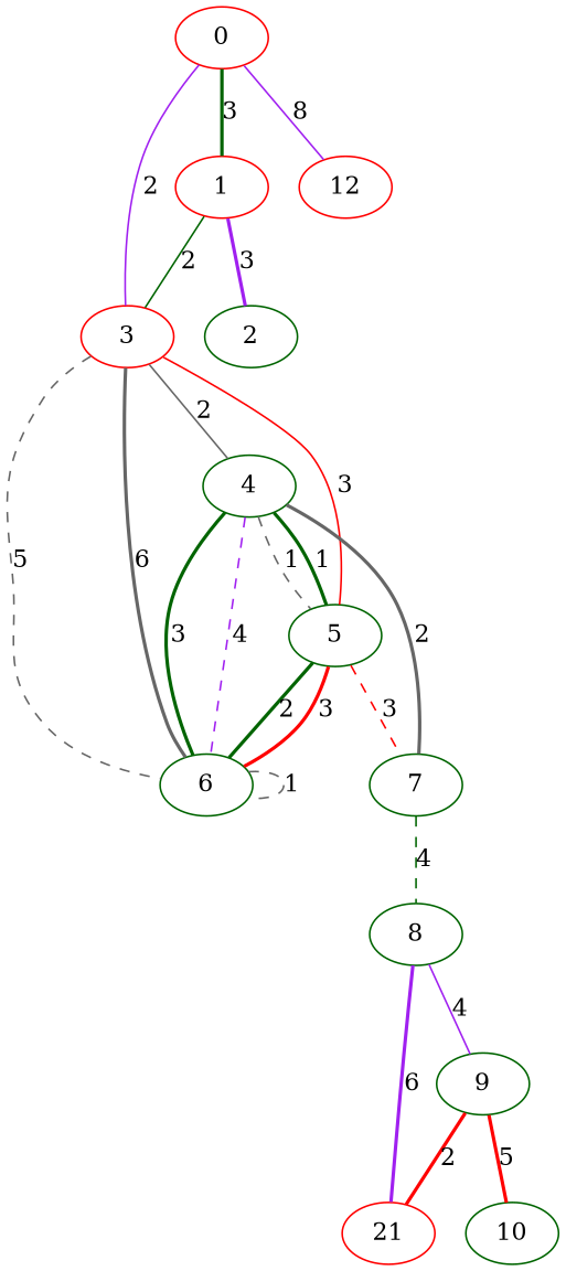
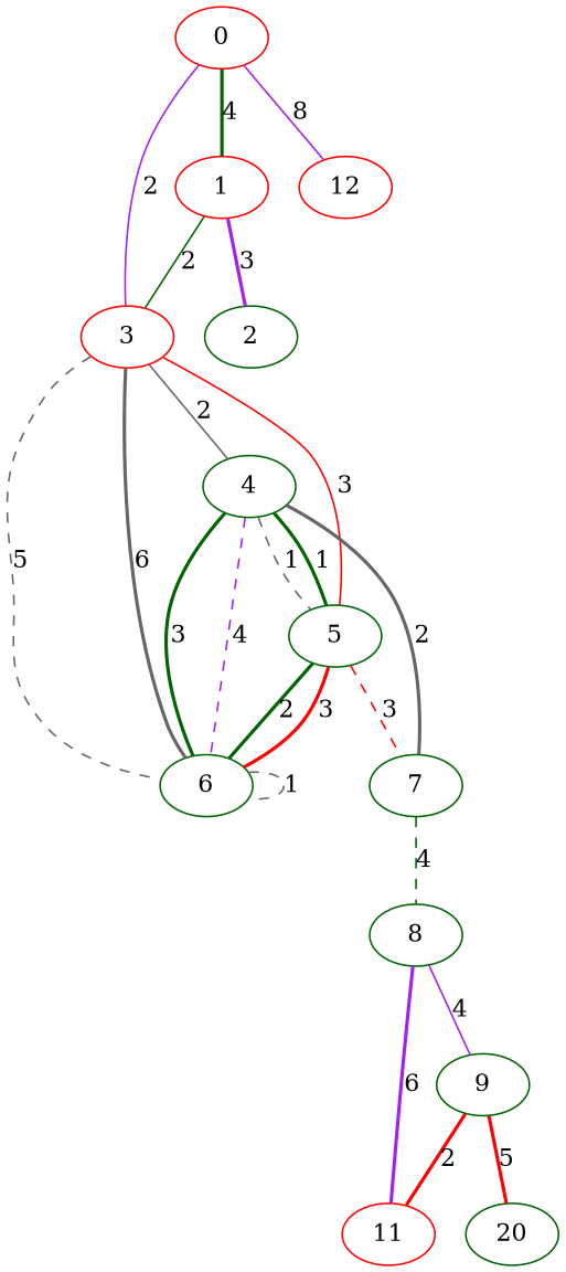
  graph {
    node [color=darkgreen weight=1]
    edge [color=darkgreen style=bold]
    0 [color=red]
    1 [color=red]
    3 [color=red]
    12 [color=red weight=4]
    2
    4
    5
    6 [weight=2]
    7
    8
    9
-   11 [color=red label=21]
-   10
-   0 -- 1 [label=3]
+   11 [color=red]
+   10 [label=20]
+   0 -- 1 [label=4]
    0 -- 3 [color=purple label=2 style=solid]
    0 -- 12 [color=purple label=8 style=solid]
    1 -- 3 [label=2 style=solid]
    1 -- 2 [color=purple label=3]
    3 -- 4 [color=gray40 label=2 style=solid]
    3 -- 5 [color=red label=3 style=solid]
    3 -- 6 [color=gray40 label=5 style=dashed]
    3 -- 6 [color=gray40 label=6]
    4 -- 5 [color=gray40 label=1 style=dashed]
    4 -- 5 [label=1]
    4 -- 6 [label=3]
    4 -- 6 [color=purple label=4 style=dashed]
    4 -- 7 [color=gray40 label=2]
    5 -- 6 [label=2]
    5 -- 6 [color=red label=3]
    5 -- 7 [color=red label=3 style=dashed]
    6 -- 6 [color=gray40 label=1 style=dashed]
    7 -- 8 [label=4 style=dashed]
    8 -- 9 [color=purple label=4 style=solid]
    8 -- 11 [color=purple label=6]
    9 -- 11 [color=red label=2]
    9 -- 10 [color=red label=5]
  }
